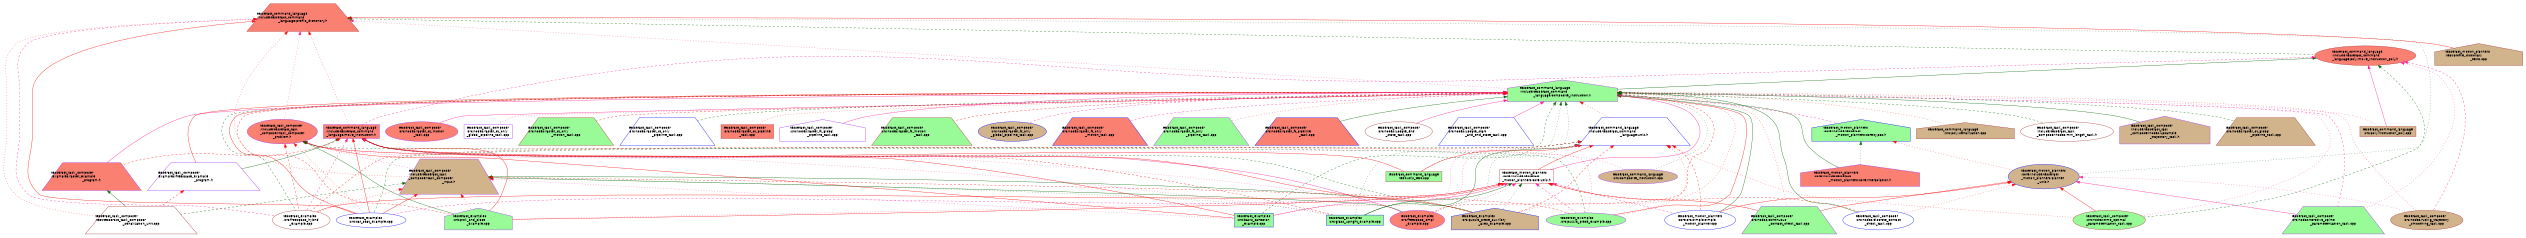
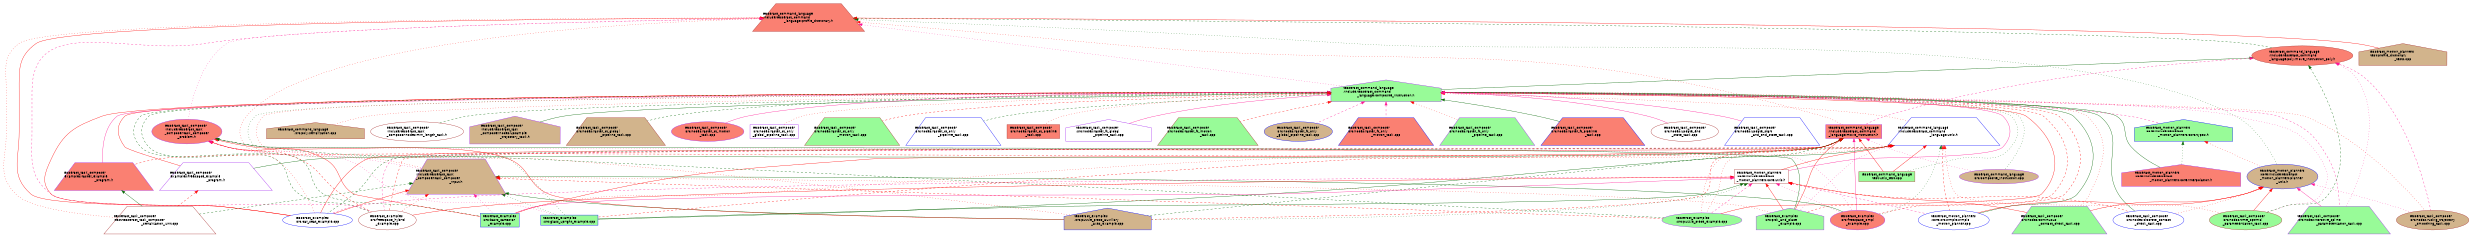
  digraph {
    node [color=purple fillcolor=white fontname=Helvetica fontsize=10 shape=trapezium style=filled]
    edge [color=red dir=back fontname=Helvetica fontsize=10 labelfontname=Helvetica labelfontsize=10 style=solid]
    n1 [color=brown fillcolor=salmon fontcolor=black height=0.2 label="tesseract_command_language\l/include/tesseract_command\l_language/profile_dictionary.h" width=0.4]
    n2 [fillcolor=palegreen height=0.2 label="tesseract_command_language\l/include/tesseract_command\l_language/composite_instruction.h" shape=house width=0.4]
    n3 [color=blue height=0.2 label="tesseract_examples\l/src/car_seat_example.cpp" shape=ellipse width=0.4]
    n4 [color=brown height=0.2 label="tesseract_examples\l/src/freespace_hybrid\l_example.cpp" shape=ellipse width=0.4]
    n5 [color=blue fillcolor=tan height=0.2 label="tesseract_motion_planners\l/core/include/tesseract\l_motion_planners/planner\l_utils.h" shape=ellipse width=0.4]
    n6 [color=brown height=0.2 label="tesseract_task_composer\l/test/tesseract_task_composer\l_serialization_unit.cpp" width=0.4]
    n7 [fillcolor=salmon height=0.2 label="tesseract_command_language\l/include/tesseract_command\l_language/move_instruction.h" shape=box width=0.4]
    n8 [color=brown fillcolor=salmon height=0.2 label="tesseract_command_language\l/include/tesseract_command\l_language/poly/move_instruction_poly.h" shape=ellipse width=0.4]
    n9 [color=brown fillcolor=tan height=0.2 label="tesseract_motion_planners\l/test/profile_dictionary\l_tests.cpp" shape=house width=0.4]
    n10 [fillcolor=tan height=0.2 label="tesseract_task_composer\l/include/tesseract_task\l_composer/task_composer\l_input.h" width=0.4]
    n11 [fillcolor=salmon height=0.2 label="tesseract_task_composer\l/include/tesseract_task\l_composer/task_composer\l_problem.h" shape=ellipse width=0.4]
    n12 [color=blue height=0.2 label="tesseract_command_language\l/include/tesseract_command\l_language/utils.h" width=0.4]
    n13 [color=brown fillcolor=palegreen height=0.2 label="tesseract_command_language\l/test/utils_test.cpp" shape=box width=0.4]
    n14 [color=blue fillcolor=palegreen height=0.2 label="tesseract_examples\l/src/basic_cartesian\l_example.cpp" shape=box width=0.4]
    n15 [fillcolor=salmon height=0.2 label="tesseract_examples\l/src/freespace_ompl\l_example.cpp" shape=ellipse width=0.4]
    n16 [color=blue fillcolor=palegreen height=0.2 label="tesseract_examples\l/src/glass_upright_example.cpp" shape=box width=0.4]
    n17 [fillcolor=palegreen height=0.2 label="tesseract_examples\l/src/pick_and_place\l_example.cpp" shape=house width=0.4]
    n18 [color=blue fillcolor=tan height=0.2 label="tesseract_examples\l/src/puzzle_piece_auxillary\l_axes_example.cpp" shape=house width=0.4]
    n19 [fillcolor=palegreen height=0.2 label="tesseract_examples\l/src/puzzle_piece_example.cpp" shape=ellipse width=0.4]
    n20 [color=brown height=0.2 label="tesseract_motion_planners\l/core/include/tesseract\l_motion_planners/core/utils.h" shape=box width=0.4]
    n21 [color=blue height=0.2 label="tesseract_motion_planners\l/core/src/simple/simple\l_motion_planner.cpp" shape=ellipse width=0.4]
    n22 [fillcolor=palegreen height=0.2 label="tesseract_task_composer\l/src/nodes/continuous\l_contact_check_task.cpp" width=0.4]
    n23 [color=blue height=0.2 label="tesseract_task_composer\l/src/nodes/discrete_contact\l_check_task.cpp" shape=ellipse width=0.4]
    n24 [color=brown fillcolor=palegreen height=0.2 label="tesseract_task_composer\l/src/nodes/time_optimal\l_parameterization_task.cpp" shape=ellipse width=0.4]
    n25 [fillcolor=tan height=0.2 label="tesseract_command_language\l/src/composite_instruction.cpp" shape=ellipse width=0.4]
-   n26 [color=brown fillcolor=tan height=0.2 label="tesseract_command_language\l/src/poly/instruction_poly.cpp" shape=box width=0.4]
    n27 [color=brown fillcolor=tan height=0.2 label="tesseract_command_language\l/src/poly/serialization.cpp" shape=house width=0.4]
    n28 [fillcolor=salmon height=0.2 label="tesseract_motion_planners\l/core/include/tesseract\l_motion_planners/core/interpolation.h" shape=house width=0.4]
    n29 [color=blue fillcolor=palegreen height=0.2 label="tesseract_motion_planners\l/core/include/tesseract\l_motion_planners/core/types.h" shape=house width=0.4]
    n30 [fillcolor=palegreen height=0.2 label="tesseract_task_composer\l/src/nodes/iterative_spline\l_parameterization_task.cpp" width=0.4]
    n31 [color=brown fillcolor=tan height=0.2 label="tesseract_task_composer\l/src/nodes/ruckig_trajectory\l_smoothing_task.cpp" shape=ellipse width=0.4]
    n32 [height=0.2 label="tesseract_task_composer\l/examples/freespace_example\l_program.h" width=0.4]
    n33 [fillcolor=salmon height=0.2 label="tesseract_task_composer\l/examples/raster_example\l_program.h" width=0.4]
    n34 [color=brown height=0.2 label="tesseract_task_composer\l/include/tesseract_task\l_composer/nodes/min_length_task.h" shape=ellipse width=0.4]
    n35 [fillcolor=tan height=0.2 label="tesseract_task_composer\l/include/tesseract_task\l_composer/nodes/upsample\l_trajectory_task.h" shape=house width=0.4]
    n36 [color=brown fillcolor=tan height=0.2 label="tesseract_task_composer\l/src/nodes/raster_ct_global\l_pipeline_task.cpp" width=0.4]
    n37 [fillcolor=salmon height=0.2 label="tesseract_task_composer\l/src/nodes/raster_ct_motion\l_task.cpp" shape=ellipse width=0.4]
    n38 [height=0.2 label="tesseract_task_composer\l/src/nodes/raster_ct_only\l_global_pipeline_task.cpp" shape=box width=0.4]
    n39 [color=brown fillcolor=palegreen height=0.2 label="tesseract_task_composer\l/src/nodes/raster_ct_only\l_motion_task.cpp" width=0.4]
    n40 [color=blue height=0.2 label="tesseract_task_composer\l/src/nodes/raster_ct_only\l_pipeline_task.cpp" width=0.4]
    n41 [color=brown fillcolor=salmon height=0.2 label="tesseract_task_composer\l/src/nodes/raster_ct_pipeline\l_task.cpp" shape=box width=0.4]
    n42 [height=0.2 label="tesseract_task_composer\l/src/nodes/raster_ft_global\l_pipeline_task.cpp" shape=house width=0.4]
    n43 [color=brown fillcolor=palegreen height=0.2 label="tesseract_task_composer\l/src/nodes/raster_ft_motion\l_task.cpp" width=0.4]
    n44 [color=blue fillcolor=tan height=0.2 label="tesseract_task_composer\l/src/nodes/raster_ft_only\l_global_pipeline_task.cpp" shape=ellipse width=0.4]
    n45 [color=blue fillcolor=salmon height=0.2 label="tesseract_task_composer\l/src/nodes/raster_ft_only\l_motion_task.cpp" width=0.4]
    n46 [fillcolor=palegreen height=0.2 label="tesseract_task_composer\l/src/nodes/raster_ft_only\l_pipeline_task.cpp" width=0.4]
    n47 [color=blue fillcolor=salmon height=0.2 label="tesseract_task_composer\l/src/nodes/raster_ft_pipeline\l_task.cpp" width=0.4]
    n48 [color=brown height=0.2 label="tesseract_task_composer\l/src/nodes/update_end\l_state_task.cpp" shape=ellipse width=0.4]
    n49 [color=blue height=0.2 label="tesseract_task_composer\l/src/nodes/update_start\l_and_end_state_task.cpp" width=0.4]
    n1 -> n2 [color=deeppink style=dotted]
    n1 -> n3
    n1 -> n4 [color=deeppink style=dashed]
    n1 -> n5 [color=darkgreen style=dotted]
    n1 -> n6 [style=dotted]
    n1 -> n7 [style=dotted]
    n1 -> n8 [color=darkgreen style=dashed]
    n1 -> n9
    n1 -> n10 [style=dotted]
    n1 -> n11 [color=deeppink style=dotted]
    n2 -> n3
    n2 -> n4 [color=darkgreen style=dashed]
    n2 -> n12 [style=dotted]
    n2 -> n13 [color=darkgreen style=dotted]
    n2 -> n14 [color=darkgreen style=dashed]
    n2 -> n15 [style=dashed]
    n2 -> n16 [color=darkgreen style=dotted]
    n2 -> n17 [style=dashed]
    n2 -> n18 [style=dotted]
    n2 -> n19
    n2 -> n20 [color=deeppink]
    n2 -> n21 [color=darkgreen]
    n2 -> n22 [style=dotted]
    n2 -> n23 [color=darkgreen]
    n2 -> n24 [color=deeppink style=dotted]
    n2 -> n25 [color=darkgreen style=dotted]
-   n2 -> n26 [color=deeppink style=dotted]
    n2 -> n27 [style=dotted]
    n2 -> n28 [color=darkgreen]
    n2 -> n29 [color=deeppink style=dashed]
    n2 -> n30 [color=deeppink style=dashed]
    n2 -> n31 [style=dotted]
    n2 -> n32
    n2 -> n33 [color=deeppink]
    n2 -> n34 [color=darkgreen style=dashed]
    n2 -> n35 [color=darkgreen]
    n2 -> n36 [color=darkgreen style=dashed]
    n2 -> n37 [color=deeppink]
    n2 -> n38 [style=dotted]
    n2 -> n39 [style=dashed]
    n2 -> n40 [color=darkgreen style=dashed]
    n2 -> n41 [style=dotted]
    n2 -> n42 [color=deeppink]
    n2 -> n43 [style=dashed]
    n2 -> n44 [color=deeppink style=dashed]
    n2 -> n45 [color=deeppink style=dashed]
    n2 -> n46 [style=dotted]
    n2 -> n47 [color=darkgreen]
    n2 -> n48 [color=deeppink]
    n2 -> n49 [color=deeppink]
    n5 -> n21
    n5 -> n22
    n5 -> n23 [style=dotted]
    n5 -> n24
    n5 -> n30 [color=deeppink]
    n5 -> n31 [color=deeppink style=dotted]
    n7 -> n3
    n7 -> n4 [color=deeppink style=dashed]
    n7 -> n13
    n7 -> n14
    n7 -> n15 [color=deeppink]
    n7 -> n16 [style=dashed]
    n7 -> n17
    n7 -> n18 [color=darkgreen style=dashed]
    n7 -> n19 [style=dotted]
    n7 -> n25 [color=deeppink style=dotted]
    n7 -> n32 [color=darkgreen]
    n7 -> n33 [style=dashed]
    n8 -> n2 [color=darkgreen]
    n8 -> n7 [color=deeppink style=dashed]
    n8 -> n24 [color=darkgreen style=dashed]
-   n8 -> n26 [color=deeppink]
    n8 -> n30 [color=deeppink style=dotted]
    n8 -> n31 [color=deeppink style=dashed]
    n10 -> n3
    n10 -> n4 [style=dotted]
    n10 -> n6 [color=darkgreen style=dashed]
    n10 -> n14 [color=deeppink style=dotted]
    n10 -> n15 [color=darkgreen]
    n10 -> n16 [color=darkgreen style=dotted]
    n10 -> n17 [style=dotted]
    n10 -> n18 [color=darkgreen]
    n10 -> n19 [style=dashed]
    n11 -> n3 [style=dotted]
    n11 -> n4 [style=dashed]
    n11 -> n10 [color=deeppink style=dotted]
    n11 -> n14
    n11 -> n15 [color=deeppink style=dotted]
    n11 -> n16 [color=deeppink style=dotted]
    n11 -> n17 [color=darkgreen]
    n11 -> n18
    n11 -> n19 [color=darkgreen style=dashed]
    n12 -> n3 [color=darkgreen style=dashed]
    n12 -> n4 [style=dashed]
    n12 -> n13
    n12 -> n14 [style=dotted]
    n12 -> n15 [color=darkgreen style=dotted]
    n12 -> n16 [color=darkgreen]
    n12 -> n17 [color=deeppink style=dotted]
    n12 -> n18 [style=dashed]
    n12 -> n19 [style=dotted]
    n12 -> n20
    n12 -> n21 [style=dashed]
    n12 -> n24 [style=dotted]
    n20 -> n3 [color=deeppink style=dashed]
    n20 -> n4
    n20 -> n14 [color=deeppink]
    n20 -> n15 [color=deeppink style=dotted]
    n20 -> n16 [color=darkgreen]
    n20 -> n17
    n20 -> n18 [color=darkgreen style=dotted]
    n20 -> n19 [color=deeppink style=dashed]
    n20 -> n21 [color=deeppink style=dashed]
    n20 -> n22
    n20 -> n23 [style=dashed]
    n29 -> n5 [style=dotted]
    n29 -> n28 [color=darkgreen style=dotted]
    n32 -> n6 [style=dashed]
    n33 -> n6 [color=darkgreen]
  }
